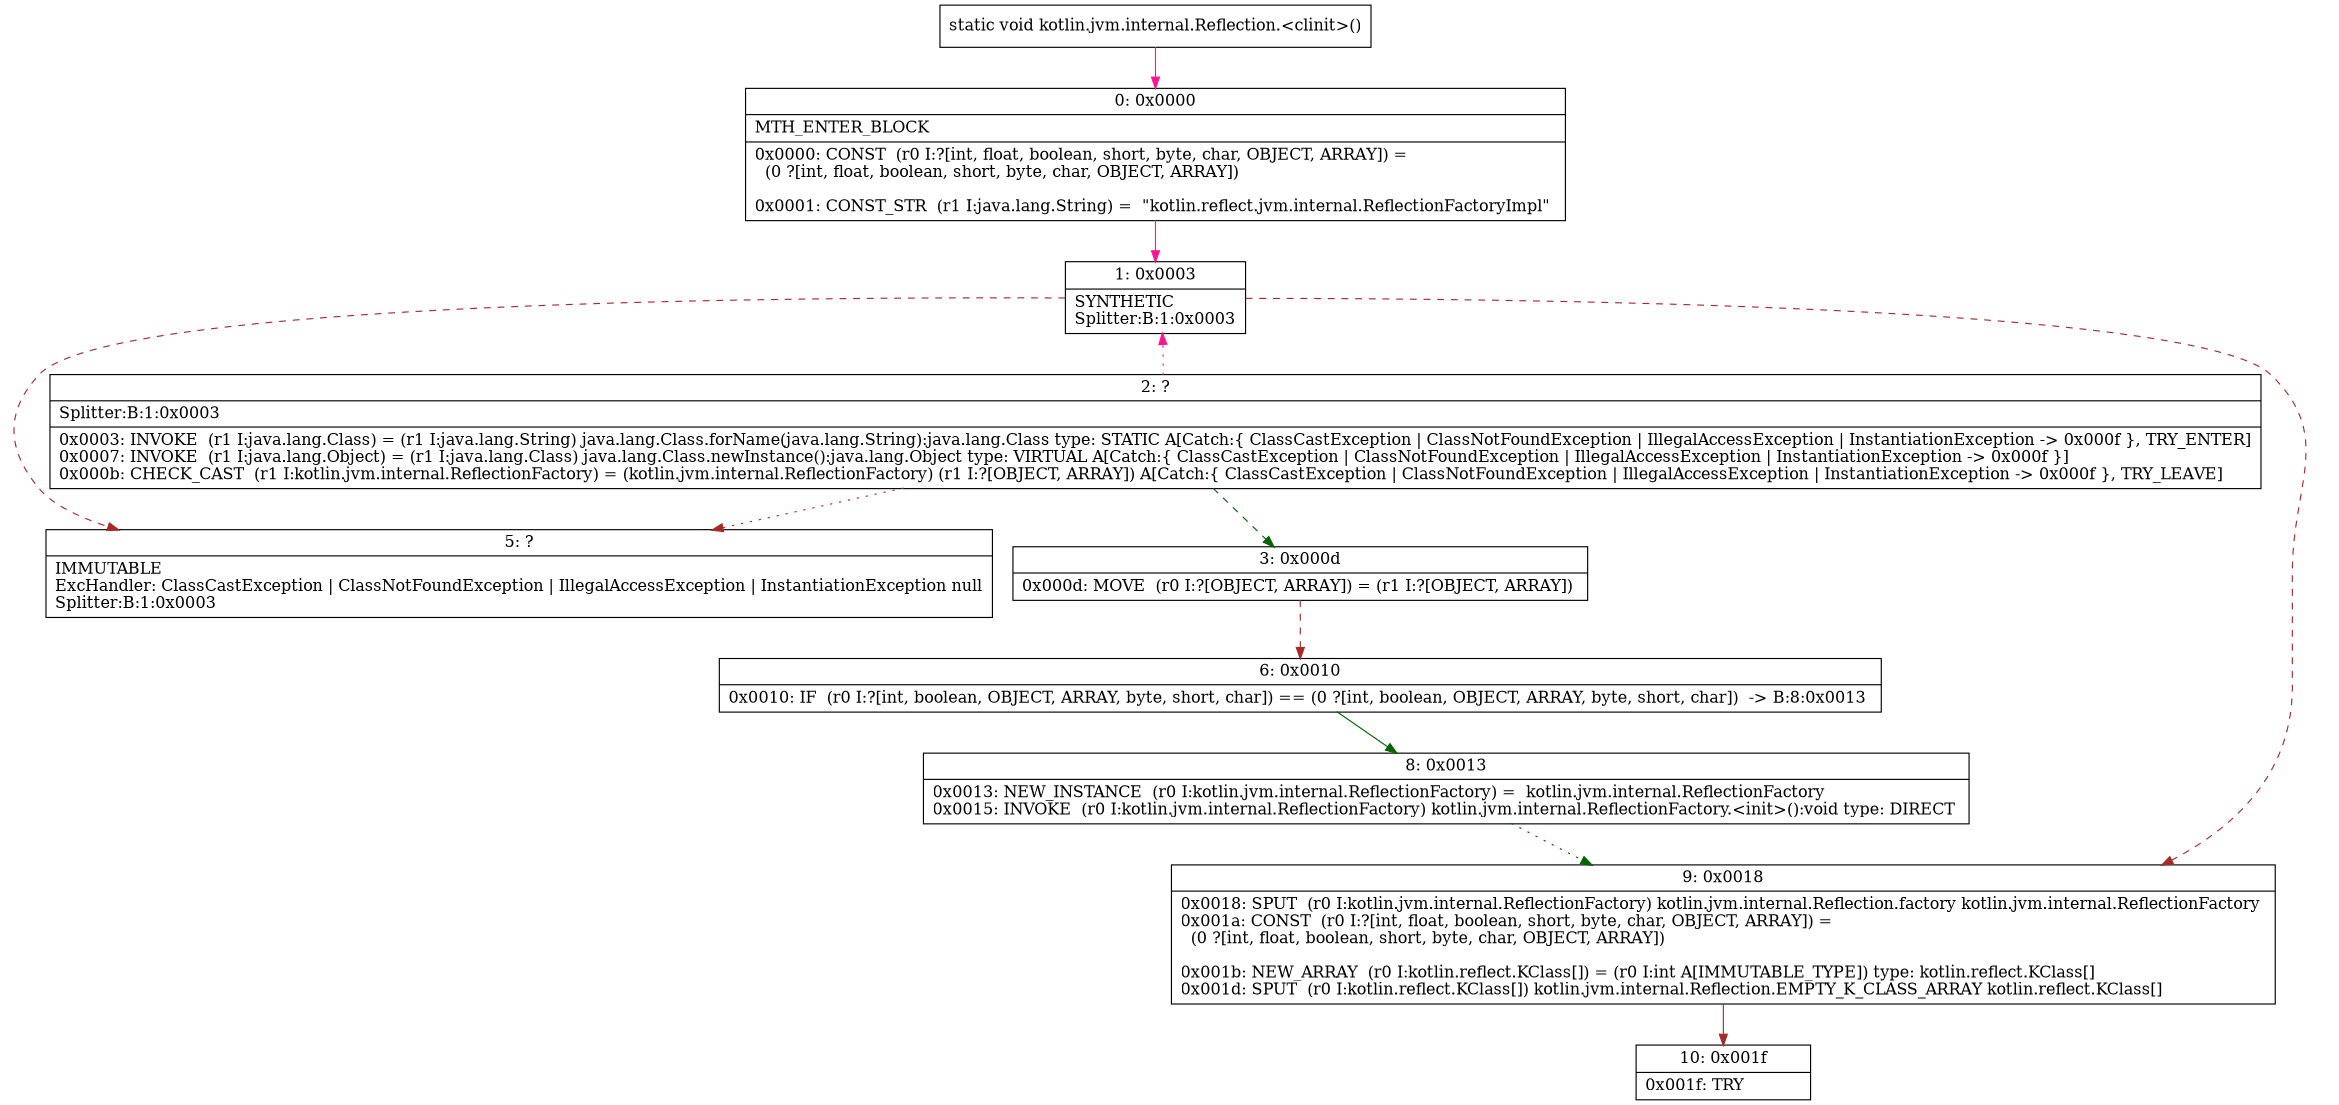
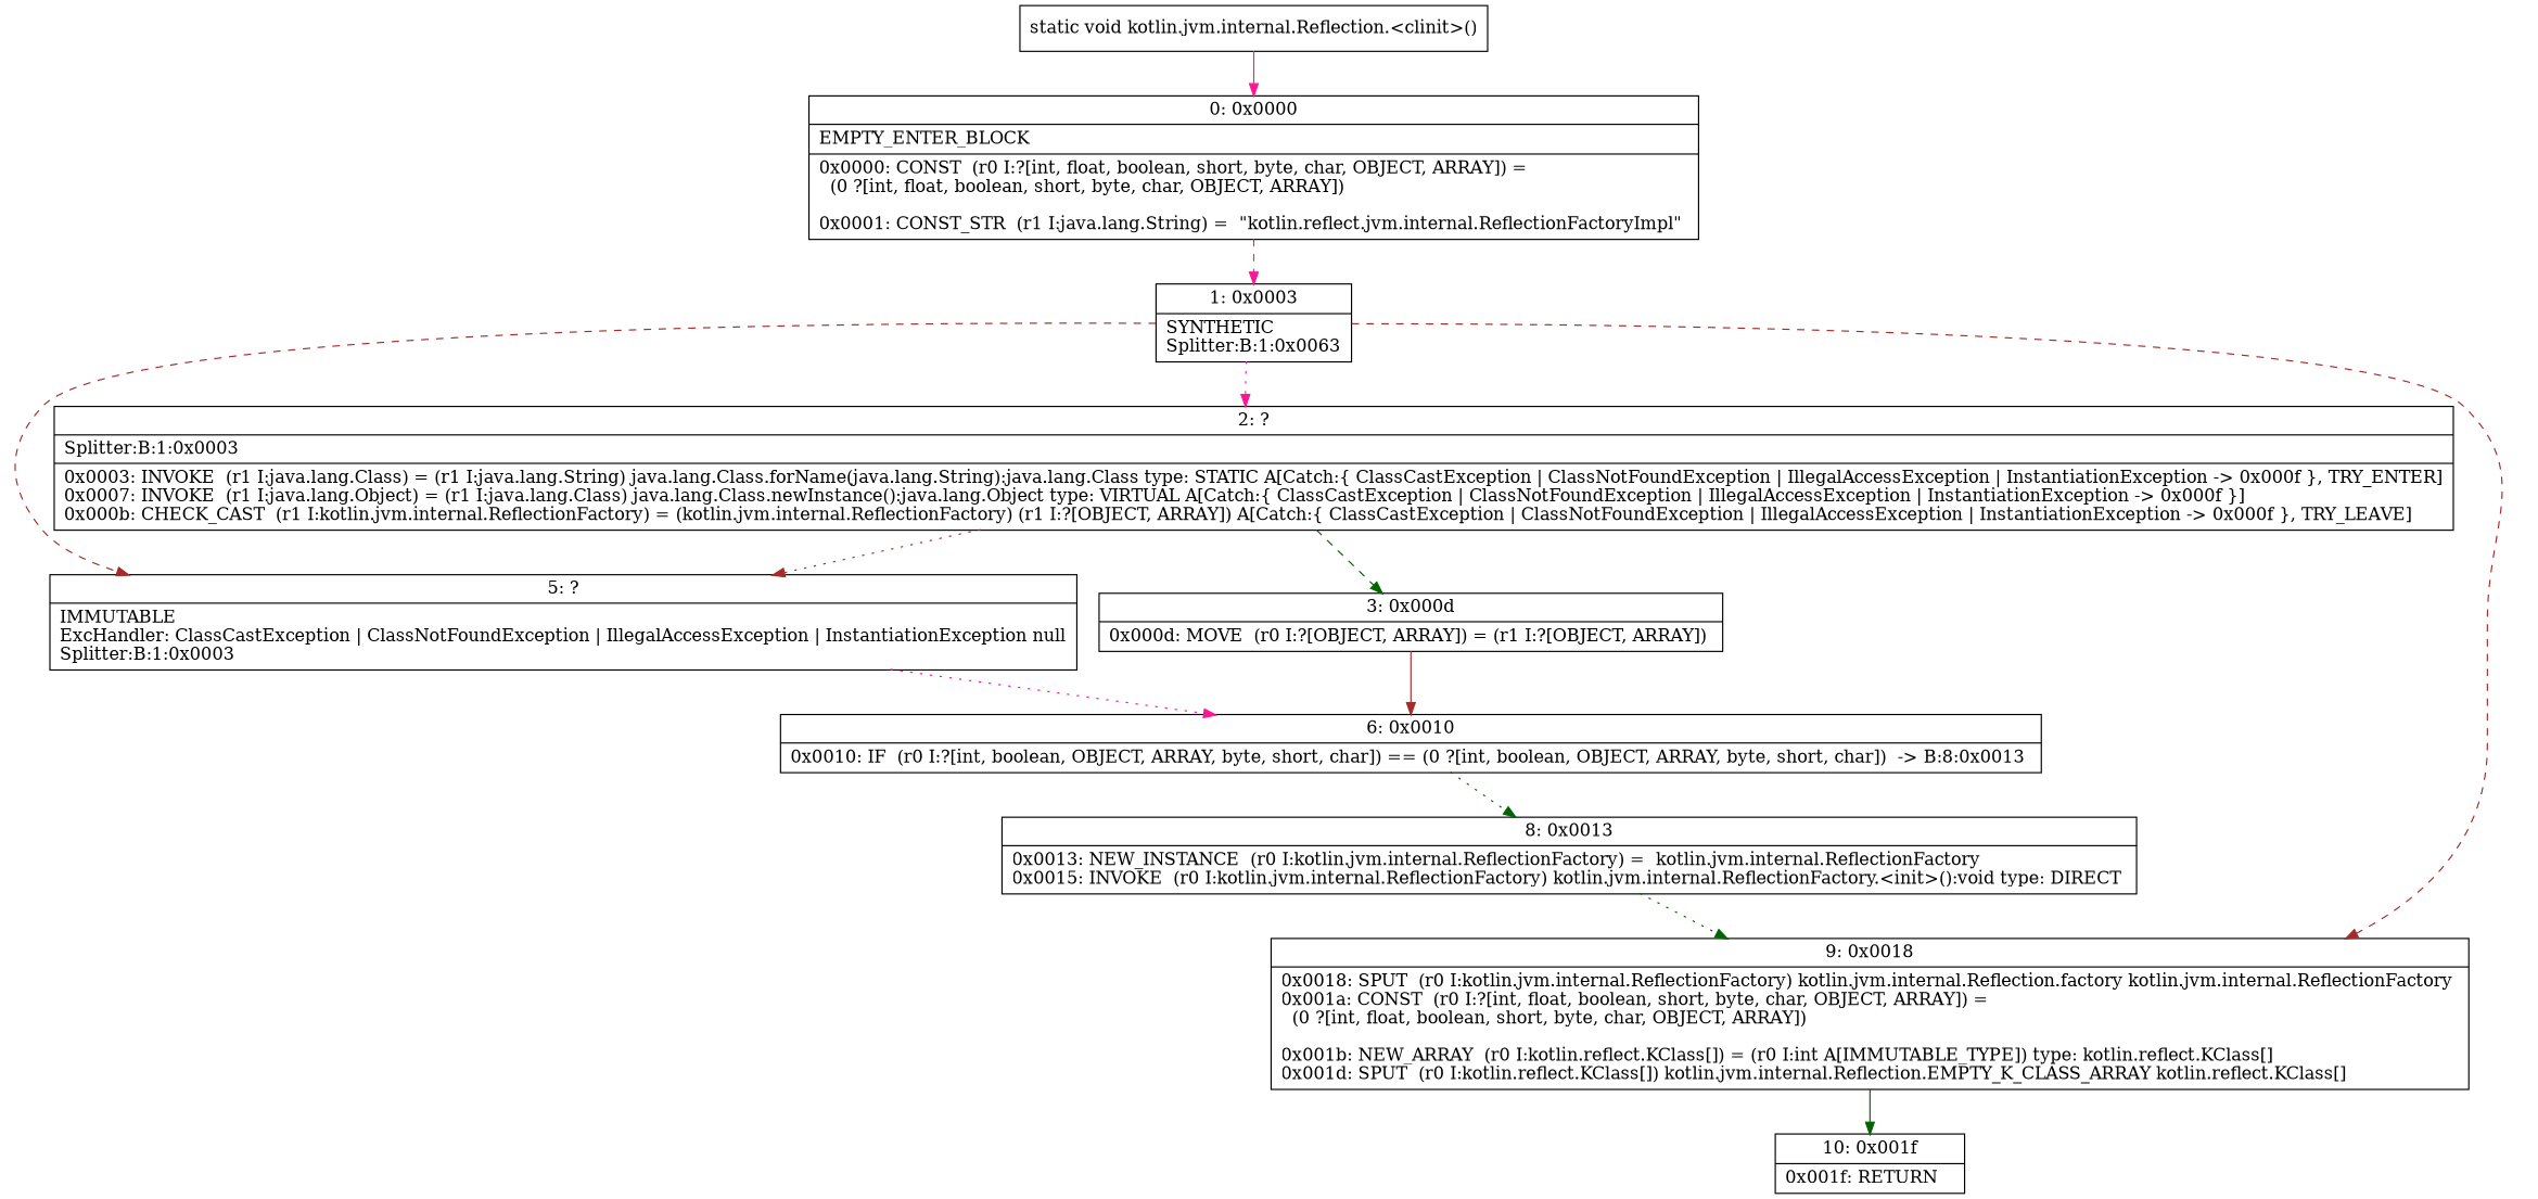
  digraph {
    node [shape=record]
    edge [color=deeppink style=dashed]
-   n1 [label="{0\:\ 0x0000|MTH_ENTER_BLOCK\l|0x0000: CONST  (r0 I:?[int, float, boolean, short, byte, char, OBJECT, ARRAY]) = \l  (0 ?[int, float, boolean, short, byte, char, OBJECT, ARRAY])\l \l0x0001: CONST_STR  (r1 I:java.lang.String) =  \"kotlin.reflect.jvm.internal.ReflectionFactoryImpl\" \l}"]
-   n2 [label="{1\:\ 0x0003|SYNTHETIC\lSplitter:B:1:0x0003\l}"]
+   n1 [label="{0\:\ 0x0000|EMPTY_ENTER_BLOCK\l|0x0000: CONST  (r0 I:?[int, float, boolean, short, byte, char, OBJECT, ARRAY]) = \l  (0 ?[int, float, boolean, short, byte, char, OBJECT, ARRAY])\l \l0x0001: CONST_STR  (r1 I:java.lang.String) =  \"kotlin.reflect.jvm.internal.ReflectionFactoryImpl\" \l}"]
+   n2 [label="{1\:\ 0x0003|SYNTHETIC\lSplitter:B:1:0x0063\l}"]
    n3 [label="{2\:\ ?|Splitter:B:1:0x0003\l|0x0003: INVOKE  (r1 I:java.lang.Class) = (r1 I:java.lang.String) java.lang.Class.forName(java.lang.String):java.lang.Class type: STATIC A[Catch:\{ ClassCastException \| ClassNotFoundException \| IllegalAccessException \| InstantiationException \-\> 0x000f \}, TRY_ENTER]\l0x0007: INVOKE  (r1 I:java.lang.Object) = (r1 I:java.lang.Class) java.lang.Class.newInstance():java.lang.Object type: VIRTUAL A[Catch:\{ ClassCastException \| ClassNotFoundException \| IllegalAccessException \| InstantiationException \-\> 0x000f \}]\l0x000b: CHECK_CAST  (r1 I:kotlin.jvm.internal.ReflectionFactory) = (kotlin.jvm.internal.ReflectionFactory) (r1 I:?[OBJECT, ARRAY]) A[Catch:\{ ClassCastException \| ClassNotFoundException \| IllegalAccessException \| InstantiationException \-\> 0x000f \}, TRY_LEAVE]\l}"]
    n4 [label="{5\:\ ?|IMMUTABLE\lExcHandler: ClassCastException \| ClassNotFoundException \| IllegalAccessException \| InstantiationException null\lSplitter:B:1:0x0003\l}"]
    n5 [label="{9\:\ 0x0018|0x0018: SPUT  (r0 I:kotlin.jvm.internal.ReflectionFactory) kotlin.jvm.internal.Reflection.factory kotlin.jvm.internal.ReflectionFactory \l0x001a: CONST  (r0 I:?[int, float, boolean, short, byte, char, OBJECT, ARRAY]) = \l  (0 ?[int, float, boolean, short, byte, char, OBJECT, ARRAY])\l \l0x001b: NEW_ARRAY  (r0 I:kotlin.reflect.KClass[]) = (r0 I:int A[IMMUTABLE_TYPE]) type: kotlin.reflect.KClass[] \l0x001d: SPUT  (r0 I:kotlin.reflect.KClass[]) kotlin.jvm.internal.Reflection.EMPTY_K_CLASS_ARRAY kotlin.reflect.KClass[] \l}"]
    n6 [label="{3\:\ 0x000d|0x000d: MOVE  (r0 I:?[OBJECT, ARRAY]) = (r1 I:?[OBJECT, ARRAY]) \l}"]
    n7 [label="{6\:\ 0x0010|0x0010: IF  (r0 I:?[int, boolean, OBJECT, ARRAY, byte, short, char]) == (0 ?[int, boolean, OBJECT, ARRAY, byte, short, char])  \-\> B:8:0x0013 \l}"]
    n8 [label="{8\:\ 0x0013|0x0013: NEW_INSTANCE  (r0 I:kotlin.jvm.internal.ReflectionFactory) =  kotlin.jvm.internal.ReflectionFactory \l0x0015: INVOKE  (r0 I:kotlin.jvm.internal.ReflectionFactory) kotlin.jvm.internal.ReflectionFactory.\<init\>():void type: DIRECT \l}"]
-   n9 [label="{10\:\ 0x001f|0x001f: TRY   \l}"]
+   n9 [label="{10\:\ 0x001f|0x001f: RETURN   \l}"]
    n10 [label="{static void kotlin.jvm.internal.Reflection.\<clinit\>() }"]
-   n1 -> n2 [style=solid]
-   n3 -> n2 [style=dotted]
+   n1 -> n2
+   n2 -> n3 [style=dotted]
    n2 -> n4 [color=brown]
    n2 -> n5 [color=brown]
    n3 -> n4 [color=brown style=dotted]
    n3 -> n6 [color=darkgreen]
-   n5 -> n9 [color=brown style=solid]
-   n6 -> n7 [color=brown]
-   n7 -> n8 [color=darkgreen style=solid]
+   n4 -> n7 [style=dotted]
+   n5 -> n9 [color=darkgreen style=solid]
+   n6 -> n7 [color=brown style=solid]
+   n7 -> n8 [color=darkgreen style=dotted]
    n8 -> n5 [color=darkgreen style=dotted]
    n10 -> n1 [style=solid]
  }
